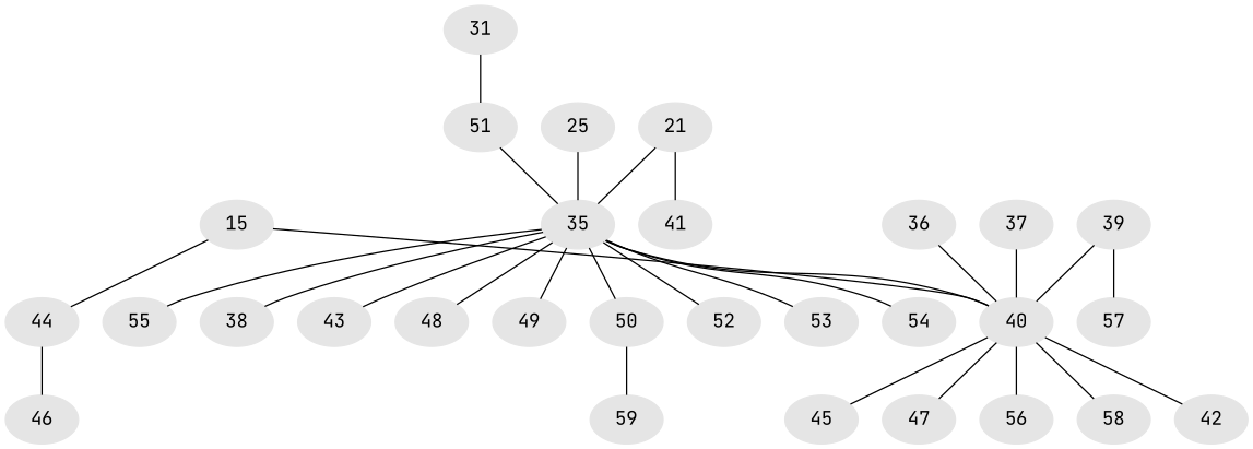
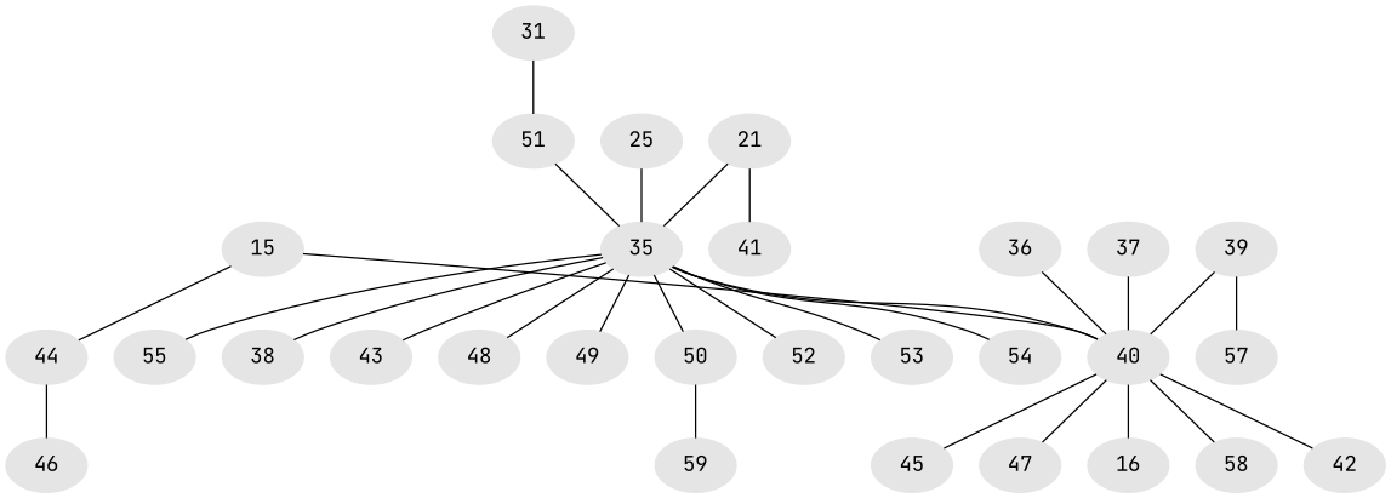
  graph {
    fontname="JetBrains Mono"
    node [color=gray90 fontname="JetBrains Mono" style=filled]
    edge [fontname="JetBrains Mono"]
    40 [super="+32+24"]
    42
    45
    47
-   56
+   56 [label=16]
    58
    15
    44
    46
    35 [super="+22+34"]
    38
    43
    48
    49
    50
    52
    53
    54
    55
    25
    n21 [label=21]
    41
    31
    51
    59
    36
    37
    39
    57
    40 -- 42
    40 -- 45
    40 -- 47
    40 -- 56
    40 -- 58
    15 -- 40
    15 -- 44
    44 -- 46
    35 -- 40
    35 -- 38
    35 -- 43
    35 -- 48
    35 -- 49
    35 -- 50
    35 -- 52
    35 -- 53
    35 -- 54
    35 -- 55
    50 -- 59
    25 -- 35
    n21 -- 35
    n21 -- 41
    31 -- 51
    51 -- 35
    36 -- 40
    37 -- 40
    39 -- 40
    39 -- 57
  }
